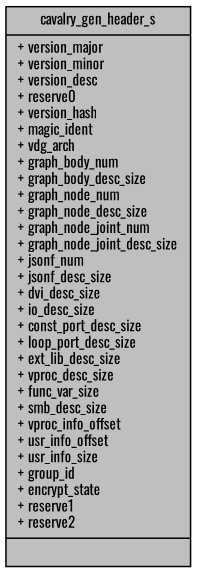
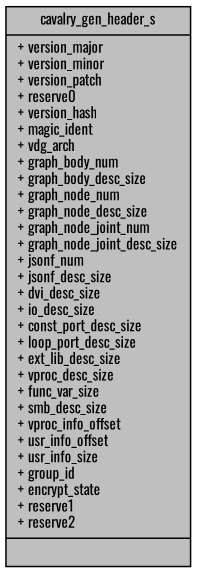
  digraph {
    fontname=Oswald
-   n1 [color=black fillcolor=grey75 fontcolor=black fontname=Oswald fontsize=10 height=0.2 label="{cavalry_gen_header_s\n|+ version_major\l+ version_minor\l+ version_desc\l+ reserve0\l+ version_hash\l+ magic_ident\l+ vdg_arch\l+ graph_body_num\l+ graph_body_desc_size\l+ graph_node_num\l+ graph_node_desc_size\l+ graph_node_joint_num\l+ graph_node_joint_desc_size\l+ jsonf_num\l+ jsonf_desc_size\l+ dvi_desc_size\l+ io_desc_size\l+ const_port_desc_size\l+ loop_port_desc_size\l+ ext_lib_desc_size\l+ vproc_desc_size\l+ func_var_size\l+ smb_desc_size\l+ vproc_info_offset\l+ usr_info_offset\l+ usr_info_size\l+ group_id\l+ encrypt_state\l+ reserve1\l+ reserve2\l|}" shape=record style=filled width=0.4]
+   n1 [color=black fillcolor=grey75 fontcolor=black fontname=Oswald fontsize=10 height=0.2 label="{cavalry_gen_header_s\n|+ version_major\l+ version_minor\l+ version_patch\l+ reserve0\l+ version_hash\l+ magic_ident\l+ vdg_arch\l+ graph_body_num\l+ graph_body_desc_size\l+ graph_node_num\l+ graph_node_desc_size\l+ graph_node_joint_num\l+ graph_node_joint_desc_size\l+ jsonf_num\l+ jsonf_desc_size\l+ dvi_desc_size\l+ io_desc_size\l+ const_port_desc_size\l+ loop_port_desc_size\l+ ext_lib_desc_size\l+ vproc_desc_size\l+ func_var_size\l+ smb_desc_size\l+ vproc_info_offset\l+ usr_info_offset\l+ usr_info_size\l+ group_id\l+ encrypt_state\l+ reserve1\l+ reserve2\l|}" shape=record style=filled width=0.4]
  }
